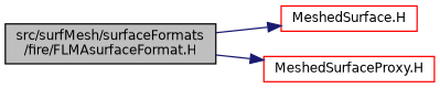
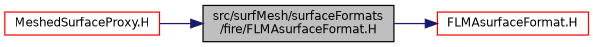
  digraph {
    rankdir=LR
    node [color=red fontname=Helvetica fontsize=10 shape=record]
    edge [color=midnightblue fontname=Helvetica fontsize=10 labelfontname=Helvetica labelfontsize=10 style=solid]
    n1 [color=black fillcolor=grey75 fontcolor=black height=0.2 label="src/surfMesh/surfaceFormats\l/fire/FLMAsurfaceFormat.H" style=filled width=0.4]
-   n2 [height=0.2 label="MeshedSurface.H" width=0.4]
+   n2 [height=0.2 label="FLMAsurfaceFormat.H" width=0.4]
    n3 [height=0.2 label="MeshedSurfaceProxy.H" width=0.4]
    n1 -> n2
-   n1 -> n3
+   n3 -> n1
  }
